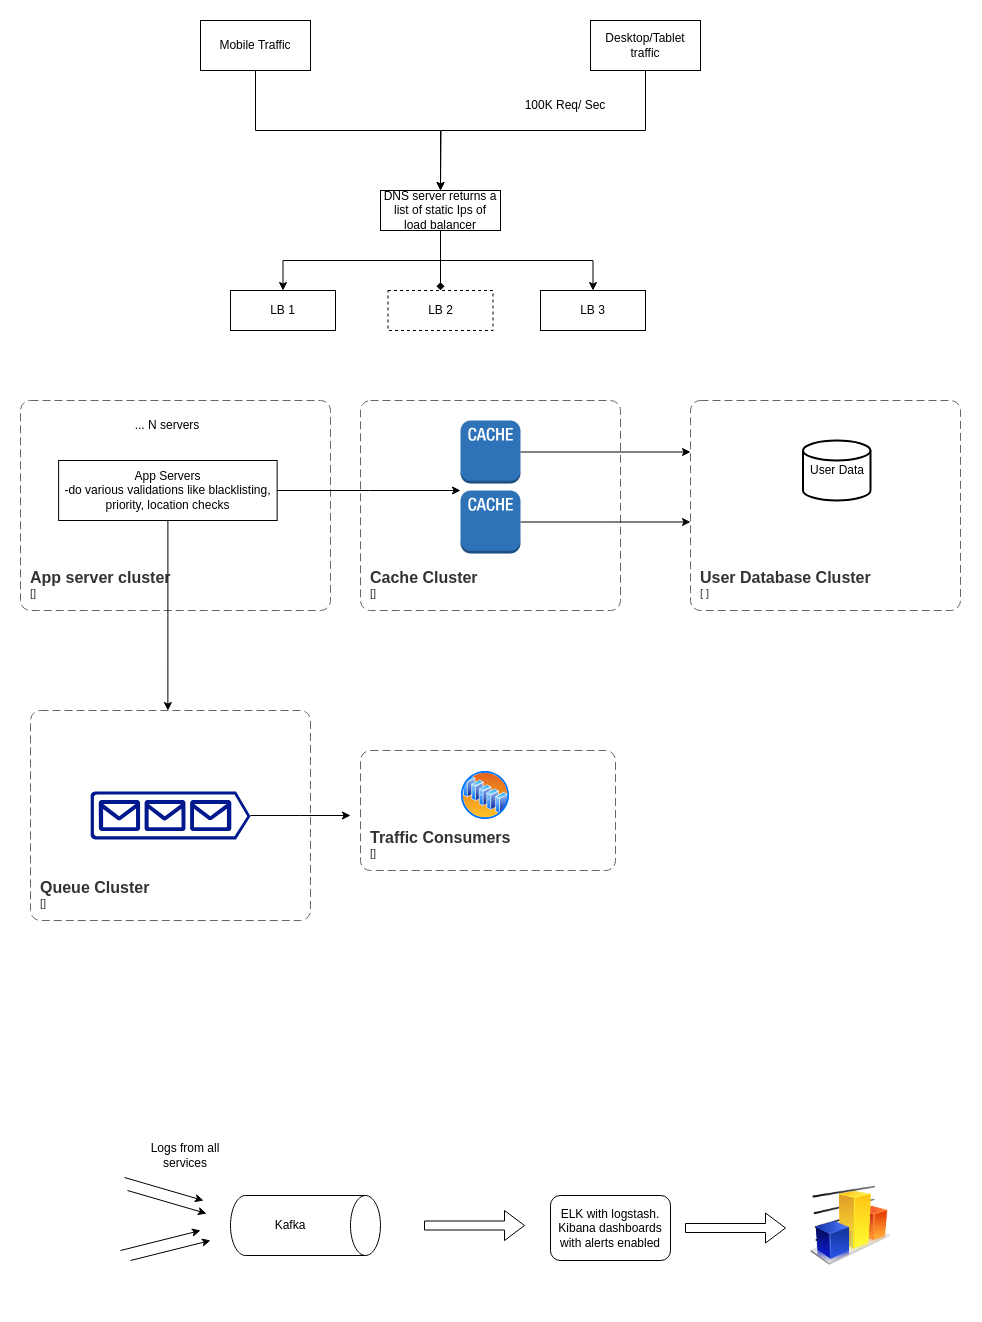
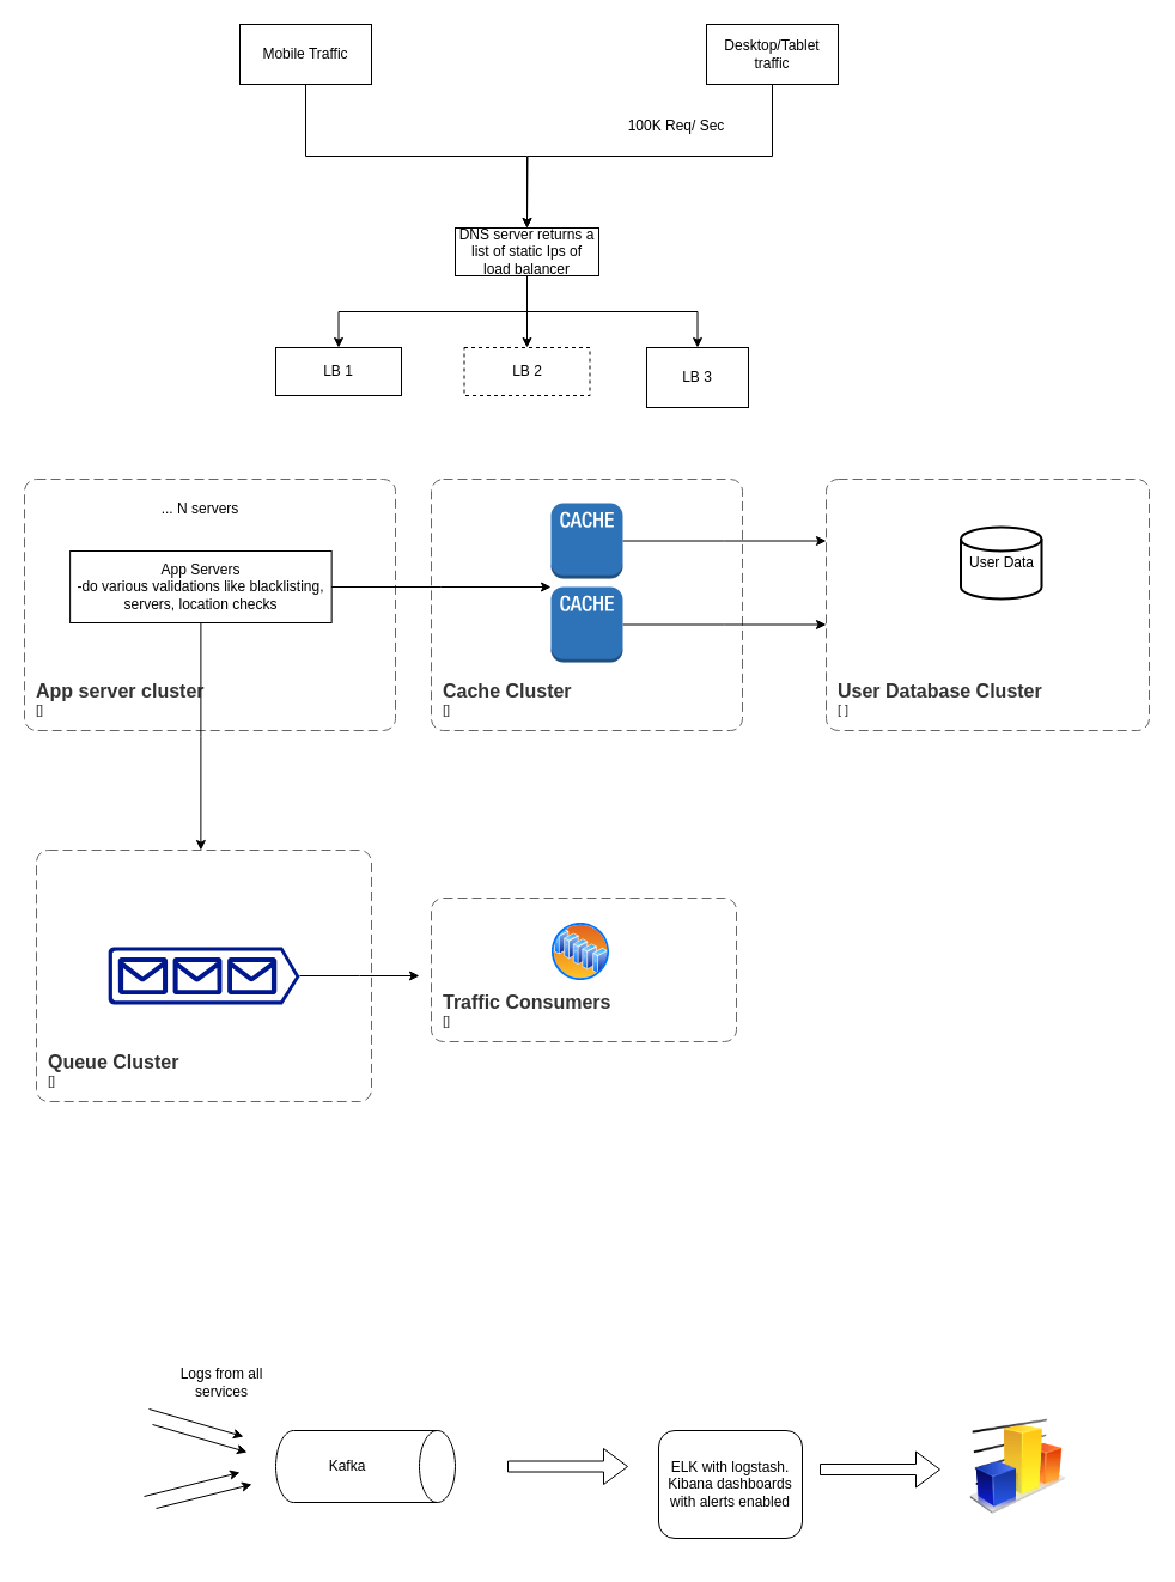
  <mxCell id="0" />
  <mxCell id="1" parent="0" />
  <mxCell id="2" style="edgeStyle=orthogonalEdgeStyle;rounded=0;orthogonalLoop=1;jettySize=auto;html=1;exitX=0.5;exitY=1;exitDx=0;exitDy=0;" edge="1" parent="1" source="3" target="9"><mxGeometry relative="1" as="geometry" /></mxCell>
  <mxCell id="3" value="Mobile Traffic" style="rounded=0;whiteSpace=wrap;html=1;" vertex="1" parent="1"><mxGeometry x="200" y="20" width="110" height="50" as="geometry" /></mxCell>
  <mxCell id="4" style="edgeStyle=orthogonalEdgeStyle;rounded=0;orthogonalLoop=1;jettySize=auto;html=1;exitX=0.5;exitY=1;exitDx=0;exitDy=0;" edge="1" parent="1" source="5"><mxGeometry relative="1" as="geometry"><mxPoint x="440" y="190" as="targetPoint" /></mxGeometry></mxCell>
  <mxCell id="5" value="Desktop/Tablet traffic" style="rounded=0;whiteSpace=wrap;html=1;" vertex="1" parent="1"><mxGeometry x="590" y="20" width="110" height="50" as="geometry" /></mxCell>
  <mxCell id="6" style="edgeStyle=orthogonalEdgeStyle;rounded=0;orthogonalLoop=1;jettySize=auto;html=1;exitX=0.5;exitY=1;exitDx=0;exitDy=0;" edge="1" parent="1" source="9" target="11"><mxGeometry relative="1" as="geometry" /></mxCell>
- <mxCell id="7" style="edgeStyle=orthogonalEdgeStyle;rounded=0;orthogonalLoop=1;jettySize=auto;html=1;exitX=0.5;exitY=1;exitDx=0;exitDy=0;entryX=0.5;entryY=0;entryDx=0;entryDy=0;endArrow=diamond;" edge="1" parent="1" source="9" target="12"><mxGeometry relative="1" as="geometry" /></mxCell>
+ <mxCell id="7" style="edgeStyle=orthogonalEdgeStyle;rounded=0;orthogonalLoop=1;jettySize=auto;html=1;exitX=0.5;exitY=1;exitDx=0;exitDy=0;entryX=0.5;entryY=0;entryDx=0;entryDy=0;" edge="1" parent="1" source="9" target="12"><mxGeometry relative="1" as="geometry" /></mxCell>
  <mxCell id="8" style="edgeStyle=orthogonalEdgeStyle;rounded=0;orthogonalLoop=1;jettySize=auto;html=1;exitX=0.5;exitY=1;exitDx=0;exitDy=0;" edge="1" parent="1" source="9" target="13"><mxGeometry relative="1" as="geometry" /></mxCell>
  <mxCell id="9" value="DNS server returns a list of static Ips of load balancer" style="rounded=0;whiteSpace=wrap;html=1;" vertex="1" parent="1"><mxGeometry x="380" y="190" width="120" height="40" as="geometry" /></mxCell>
  <mxCell id="10" value="100K Req/ Sec" style="text;html=1;strokeColor=none;fillColor=none;align=center;verticalAlign=middle;whiteSpace=wrap;rounded=0;" vertex="1" parent="1"><mxGeometry x="520" y="90" width="90" height="30" as="geometry" /></mxCell>
  <mxCell id="11" value="LB 1" style="rounded=0;whiteSpace=wrap;html=1;" vertex="1" parent="1"><mxGeometry x="230" y="290" width="105" height="40" as="geometry" /></mxCell>
  <mxCell id="12" value="LB 2" style="rounded=0;whiteSpace=wrap;html=1;dashed=1;" vertex="1" parent="1"><mxGeometry x="387.5" y="290" width="105" height="40" as="geometry" /></mxCell>
- <mxCell id="13" value="LB 3" style="rounded=0;whiteSpace=wrap;html=1;" vertex="1" parent="1"><mxGeometry x="540" y="290" width="105" height="40" as="geometry" /></mxCell>
+ <mxCell id="13" value="LB 3" style="rounded=0;whiteSpace=wrap;html=1;" vertex="1" parent="1"><mxGeometry x="540" y="290" width="85" height="50" as="geometry" /></mxCell>
  <mxCell id="14" value="" style="group" vertex="1" connectable="0" parent="1"><mxGeometry x="690" y="400" width="270" height="210" as="geometry" /></mxCell>
  <mxCell id="15" value="User Data" style="strokeWidth=2;html=1;shape=mxgraph.flowchart.database;whiteSpace=wrap;" vertex="1" parent="14"><mxGeometry x="112.5" y="40" width="67.5" height="60" as="geometry" /></mxCell>
  <mxCell id="16" value="&lt;font style=&quot;font-size: 16px&quot;&gt;&lt;b&gt;&lt;div style=&quot;text-align: left&quot;&gt;User Database Cluster&lt;/div&gt;&lt;/b&gt;&lt;/font&gt;&lt;div style=&quot;text-align: left&quot;&gt;[ ]&lt;/div&gt;" style="rounded=1;fontSize=11;whiteSpace=wrap;html=1;dashed=1;arcSize=20;fillColor=none;strokeColor=#666666;fontColor=#333333;labelBackgroundColor=none;align=left;verticalAlign=bottom;labelBorderColor=none;spacingTop=0;spacing=10;dashPattern=8 4;metaEdit=1;rotatable=0;perimeter=rectanglePerimeter;noLabel=0;labelPadding=0;allowArrows=0;connectable=0;expand=0;recursiveResize=0;editable=1;pointerEvents=0;absoluteArcSize=1;points=[[0.25,0,0],[0.5,0,0],[0.75,0,0],[1,0.25,0],[1,0.5,0],[1,0.75,0],[0.75,1,0],[0.5,1,0],[0.25,1,0],[0,0.75,0],[0,0.5,0],[0,0.25,0]];" vertex="1" parent="14"><mxGeometry width="270" height="210" as="geometry" /></mxCell>
  <mxCell id="17" value="" style="group" vertex="1" connectable="0" parent="1"><mxGeometry x="20" y="400" width="310" height="210" as="geometry" /></mxCell>
- <mxCell id="18" value="App Servers&lt;br&gt;-do various validations like blacklisting, priority, location checks" style="rounded=0;whiteSpace=wrap;html=1;" vertex="1" parent="17"><mxGeometry x="38.115" y="60" width="218.525" height="60" as="geometry" /></mxCell>
+ <mxCell id="18" value="App Servers&lt;br&gt;-do various validations like blacklisting, servers, location checks" style="rounded=0;whiteSpace=wrap;html=1;" vertex="1" parent="17"><mxGeometry x="38.115" y="60" width="218.525" height="60" as="geometry" /></mxCell>
  <mxCell id="19" value="... N servers" style="text;html=1;strokeColor=none;fillColor=none;align=center;verticalAlign=middle;whiteSpace=wrap;rounded=0;" vertex="1" parent="17"><mxGeometry x="78.262" y="10" width="138.23" height="30" as="geometry" /></mxCell>
  <mxCell id="20" value="&lt;font style=&quot;font-size: 16px&quot;&gt;&lt;b&gt;&lt;div style=&quot;text-align: left&quot;&gt;App server cluster&lt;/div&gt;&lt;/b&gt;&lt;/font&gt;&lt;div style=&quot;text-align: left&quot;&gt;[]&lt;/div&gt;" style="rounded=1;fontSize=11;whiteSpace=wrap;html=1;dashed=1;arcSize=20;fillColor=none;strokeColor=#666666;fontColor=#333333;labelBackgroundColor=none;align=left;verticalAlign=bottom;labelBorderColor=none;spacingTop=0;spacing=10;dashPattern=8 4;metaEdit=1;rotatable=0;perimeter=rectanglePerimeter;noLabel=0;labelPadding=0;allowArrows=0;connectable=0;expand=0;recursiveResize=0;editable=1;pointerEvents=0;absoluteArcSize=1;points=[[0.25,0,0],[0.5,0,0],[0.75,0,0],[1,0.25,0],[1,0.5,0],[1,0.75,0],[0.75,1,0],[0.5,1,0],[0.25,1,0],[0,0.75,0],[0,0.5,0],[0,0.25,0]];" vertex="1" parent="17"><mxGeometry width="310" height="210" as="geometry" /></mxCell>
  <mxCell id="21" value="&lt;font style=&quot;font-size: 16px&quot;&gt;&lt;b&gt;&lt;div style=&quot;text-align: left&quot;&gt;Cache Cluster&lt;/div&gt;&lt;/b&gt;&lt;/font&gt;&lt;div style=&quot;text-align: left&quot;&gt;[]&lt;/div&gt;" style="rounded=1;fontSize=11;whiteSpace=wrap;html=1;dashed=1;arcSize=20;fillColor=none;strokeColor=#666666;fontColor=#333333;labelBackgroundColor=none;align=left;verticalAlign=bottom;labelBorderColor=none;spacingTop=0;spacing=10;dashPattern=8 4;metaEdit=1;rotatable=0;perimeter=rectanglePerimeter;noLabel=0;labelPadding=0;allowArrows=0;connectable=0;expand=0;recursiveResize=0;editable=1;pointerEvents=0;absoluteArcSize=1;points=[[0.25,0,0],[0.5,0,0],[0.75,0,0],[1,0.25,0],[1,0.5,0],[1,0.75,0],[0.75,1,0],[0.5,1,0],[0.25,1,0],[0,0.75,0],[0,0.5,0],[0,0.25,0]];" vertex="1" parent="1"><mxGeometry x="360" y="400" width="260" height="210" as="geometry" /></mxCell>
  <mxCell id="22" style="edgeStyle=orthogonalEdgeStyle;rounded=0;orthogonalLoop=1;jettySize=auto;html=1;" edge="1" parent="1" source="23"><mxGeometry relative="1" as="geometry"><mxPoint x="690" y="451.5" as="targetPoint" /></mxGeometry></mxCell>
  <mxCell id="23" value="" style="outlineConnect=0;dashed=0;verticalLabelPosition=bottom;verticalAlign=top;align=center;html=1;shape=mxgraph.aws3.cache_node;fillColor=#2E73B8;gradientColor=none;" vertex="1" parent="1"><mxGeometry x="460" y="420" width="60" height="63" as="geometry" /></mxCell>
  <mxCell id="24" style="edgeStyle=orthogonalEdgeStyle;rounded=0;orthogonalLoop=1;jettySize=auto;html=1;" edge="1" parent="1" source="25"><mxGeometry relative="1" as="geometry"><mxPoint x="690" y="521.5" as="targetPoint" /></mxGeometry></mxCell>
  <mxCell id="25" value="" style="outlineConnect=0;dashed=0;verticalLabelPosition=bottom;verticalAlign=top;align=center;html=1;shape=mxgraph.aws3.cache_node;fillColor=#2E73B8;gradientColor=none;" vertex="1" parent="1"><mxGeometry x="460" y="490" width="60" height="63" as="geometry" /></mxCell>
  <mxCell id="26" style="edgeStyle=orthogonalEdgeStyle;rounded=0;orthogonalLoop=1;jettySize=auto;html=1;" edge="1" parent="1" source="18"><mxGeometry relative="1" as="geometry"><mxPoint x="460" y="490" as="targetPoint" /></mxGeometry></mxCell>
  <mxCell id="27" value="" style="group" vertex="1" connectable="0" parent="1"><mxGeometry x="30" y="710" width="280" height="210" as="geometry" /></mxCell>
  <mxCell id="28" value="" style="sketch=0;aspect=fixed;pointerEvents=1;shadow=0;dashed=0;html=1;strokeColor=none;labelPosition=center;verticalLabelPosition=bottom;verticalAlign=top;align=center;fillColor=#00188D;shape=mxgraph.azure.queue_generic" vertex="1" parent="27"><mxGeometry x="60" y="81" width="160" height="48" as="geometry" /></mxCell>
  <mxCell id="29" value="&lt;font style=&quot;font-size: 16px&quot;&gt;&lt;b&gt;&lt;div style=&quot;text-align: left&quot;&gt;Queue Cluster&lt;/div&gt;&lt;/b&gt;&lt;/font&gt;&lt;div style=&quot;text-align: left&quot;&gt;[]&lt;/div&gt;" style="rounded=1;fontSize=11;whiteSpace=wrap;html=1;dashed=1;arcSize=20;fillColor=none;strokeColor=#666666;fontColor=#333333;labelBackgroundColor=none;align=left;verticalAlign=bottom;labelBorderColor=none;spacingTop=0;spacing=10;dashPattern=8 4;metaEdit=1;rotatable=0;perimeter=rectanglePerimeter;noLabel=0;labelPadding=0;allowArrows=0;connectable=0;expand=0;recursiveResize=0;editable=1;pointerEvents=0;absoluteArcSize=1;points=[[0.25,0,0],[0.5,0,0],[0.75,0,0],[1,0.25,0],[1,0.5,0],[1,0.75,0],[0.75,1,0],[0.5,1,0],[0.25,1,0],[0,0.75,0],[0,0.5,0],[0,0.25,0]];" vertex="1" parent="27"><mxGeometry width="280" height="210" as="geometry" /></mxCell>
  <mxCell id="30" value="&lt;font style=&quot;font-size: 16px&quot;&gt;&lt;b&gt;&lt;div style=&quot;text-align: left&quot;&gt;Traffic Consumers&lt;/div&gt;&lt;/b&gt;&lt;/font&gt;&lt;div style=&quot;text-align: left&quot;&gt;[]&lt;/div&gt;" style="rounded=1;fontSize=11;whiteSpace=wrap;html=1;dashed=1;arcSize=20;fillColor=none;strokeColor=#666666;fontColor=#333333;labelBackgroundColor=none;align=left;verticalAlign=bottom;labelBorderColor=none;spacingTop=0;spacing=10;dashPattern=8 4;metaEdit=1;rotatable=0;perimeter=rectanglePerimeter;noLabel=0;labelPadding=0;allowArrows=0;connectable=0;expand=0;recursiveResize=0;editable=1;pointerEvents=0;absoluteArcSize=1;points=[[0.25,0,0],[0.5,0,0],[0.75,0,0],[1,0.25,0],[1,0.5,0],[1,0.75,0],[0.75,1,0],[0.5,1,0],[0.25,1,0],[0,0.75,0],[0,0.5,0],[0,0.25,0]];" vertex="1" parent="1"><mxGeometry x="360" y="750" width="255" height="120" as="geometry" /></mxCell>
  <mxCell id="31" style="edgeStyle=orthogonalEdgeStyle;rounded=0;orthogonalLoop=1;jettySize=auto;html=1;" edge="1" parent="1" source="18"><mxGeometry relative="1" as="geometry"><mxPoint x="167.377" y="710" as="targetPoint" /></mxGeometry></mxCell>
  <mxCell id="32" value="" style="aspect=fixed;perimeter=ellipsePerimeter;html=1;align=center;shadow=0;dashed=0;spacingTop=3;image;image=img/lib/active_directory/server_farm.svg;" vertex="1" parent="1"><mxGeometry x="460" y="770" width="50" height="50" as="geometry" /></mxCell>
  <mxCell id="33" style="edgeStyle=orthogonalEdgeStyle;rounded=0;orthogonalLoop=1;jettySize=auto;html=1;" edge="1" parent="1" source="28"><mxGeometry relative="1" as="geometry"><mxPoint x="350" y="815" as="targetPoint" /></mxGeometry></mxCell>
  <mxCell id="34" value="" style="shape=cylinder3;whiteSpace=wrap;html=1;boundedLbl=1;backgroundOutline=1;size=15;rotation=90;" vertex="1" parent="1"><mxGeometry x="275" y="1150" width="60" height="150" as="geometry" /></mxCell>
  <mxCell id="35" value="Kafka" style="text;html=1;strokeColor=none;fillColor=none;align=center;verticalAlign=middle;whiteSpace=wrap;rounded=0;" vertex="1" parent="1"><mxGeometry x="260" y="1210" width="60" height="30" as="geometry" /></mxCell>
  <mxCell id="36" value="" style="group" vertex="1" connectable="0" parent="1"><mxGeometry x="120" y="1230" width="90" height="30" as="geometry" /></mxCell>
  <mxCell id="37" value="" style="endArrow=classic;html=1;rounded=0;" edge="1" parent="36"><mxGeometry width="50" height="50" relative="1" as="geometry"><mxPoint y="20" as="sourcePoint" /><mxPoint x="80" as="targetPoint" /></mxGeometry></mxCell>
  <mxCell id="38" value="" style="endArrow=classic;html=1;rounded=0;" edge="1" parent="36"><mxGeometry width="50" height="50" relative="1" as="geometry"><mxPoint x="10" y="30" as="sourcePoint" /><mxPoint x="90" y="10" as="targetPoint" /></mxGeometry></mxCell>
  <mxCell id="39" value="" style="group;rotation=30;" vertex="1" connectable="0" parent="1"><mxGeometry x="120" y="1180" width="90" height="30" as="geometry" /></mxCell>
  <mxCell id="40" value="" style="endArrow=classic;html=1;rounded=0;" edge="1" parent="39"><mxGeometry width="50" height="50" relative="1" as="geometry"><mxPoint x="4" y="-3" as="sourcePoint" /><mxPoint x="83" y="20" as="targetPoint" /></mxGeometry></mxCell>
  <mxCell id="41" value="" style="endArrow=classic;html=1;rounded=0;" edge="1" parent="39"><mxGeometry width="50" height="50" relative="1" as="geometry"><mxPoint x="7" y="10" as="sourcePoint" /><mxPoint x="86" y="33" as="targetPoint" /></mxGeometry></mxCell>
  <mxCell id="42" value="Logs from all services" style="text;html=1;strokeColor=none;fillColor=none;align=center;verticalAlign=middle;whiteSpace=wrap;rounded=0;" vertex="1" parent="1"><mxGeometry x="140" y="1140" width="90" height="30" as="geometry" /></mxCell>
  <mxCell id="43" value="" style="shape=singleArrow;whiteSpace=wrap;html=1;" vertex="1" parent="1"><mxGeometry x="424" y="1210" width="100" height="30" as="geometry" /></mxCell>
- <mxCell id="44" value="ELK with logstash. Kibana dashboards with alerts enabled" style="rounded=1;whiteSpace=wrap;html=1;" vertex="1" parent="1"><mxGeometry x="550" y="1195" width="120" height="65" as="geometry" /></mxCell>
+ <mxCell id="44" value="ELK with logstash. Kibana dashboards with alerts enabled" style="rounded=1;whiteSpace=wrap;html=1;" vertex="1" parent="1"><mxGeometry x="550" y="1195" width="120" height="90" as="geometry" /></mxCell>
  <mxCell id="45" value="" style="image;html=1;image=img/lib/clip_art/finance/Graph_128x128.png" vertex="1" parent="1"><mxGeometry x="810" y="1185" width="80" height="80" as="geometry" /></mxCell>
  <mxCell id="46" value="" style="shape=singleArrow;whiteSpace=wrap;html=1;" vertex="1" parent="1"><mxGeometry x="685" y="1212.5" width="100" height="30" as="geometry" /></mxCell>
